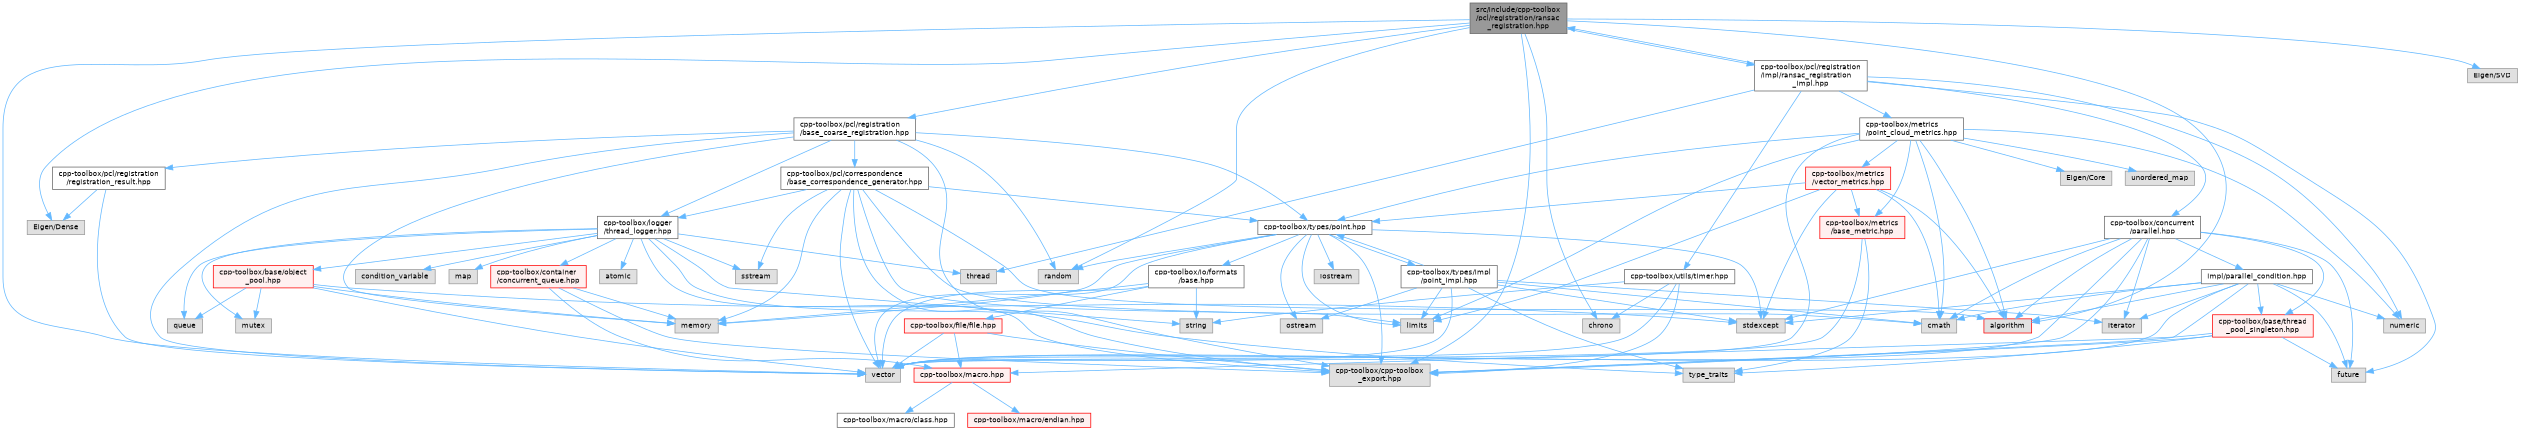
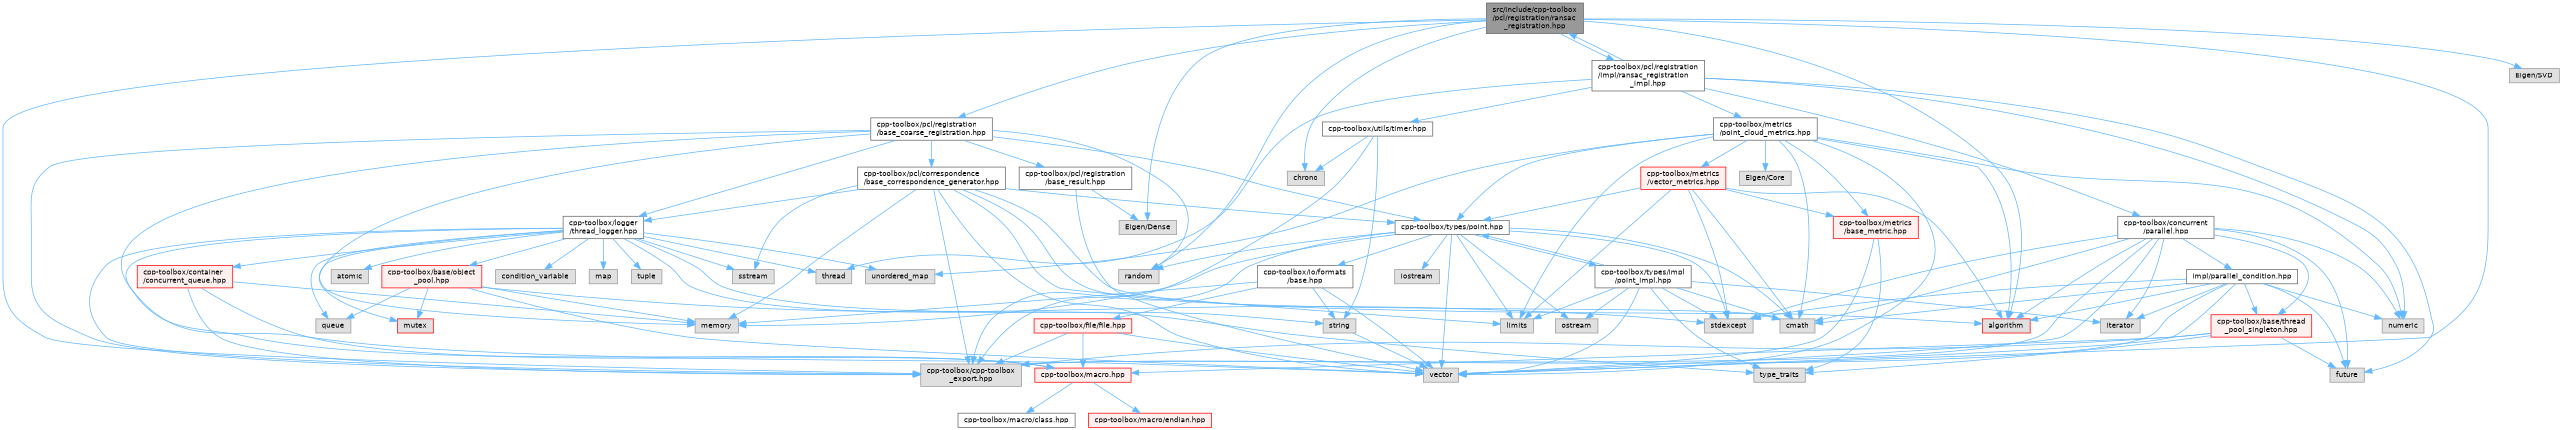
  digraph {
    node [color=grey60 fillcolor="#E0E0E0" fontname=Helvetica fontsize=10 shape=box style=filled]
    edge [color=steelblue1 fontname=Helvetica fontsize=10 labelfontname=Helvetica labelfontsize=10 style=solid]
    n1 [color=gray40 fillcolor=grey60 fontcolor=black height=0.2 label="src/include/cpp-toolbox\l/pcl/registration/ransac\l_registration.hpp" width=0.4]
    n2 [color=red height=0.2 label=algorithm width=0.4]
    n3 [height=0.2 label=chrono width=0.4]
    n4 [height=0.2 label=random width=0.4]
    n5 [height=0.2 label=vector width=0.4]
    n6 [height=0.2 label="Eigen/Dense" width=0.4]
    n7 [height=0.2 label="Eigen/SVD" width=0.4]
    n8 [height=0.2 label="cpp-toolbox/cpp-toolbox\l_export.hpp" width=0.4]
    n9 [color=grey40 fillcolor=white height=0.2 label="cpp-toolbox/pcl/registration\l/base_coarse_registration.hpp" width=0.4]
    n10 [color=grey40 fillcolor=white height=0.2 label="cpp-toolbox/pcl/registration\l/impl/ransac_registration\l_impl.hpp" width=0.4]
    n11 [height=0.2 label=memory width=0.4]
    n12 [color=grey40 fillcolor=white height=0.2 label="cpp-toolbox/pcl/correspondence\l/base_correspondence_generator.hpp" width=0.4]
    n13 [color=grey40 fillcolor=white height=0.2 label="cpp-toolbox/types/point.hpp" width=0.4]
    n14 [color=grey40 fillcolor=white height=0.2 label="cpp-toolbox/logger\l/thread_logger.hpp" width=0.4]
-   n15 [color=grey40 fillcolor=white height=0.2 label="cpp-toolbox/pcl/registration\l/registration_result.hpp" width=0.4]
+   n15 [color=grey40 fillcolor=white height=0.2 label="cpp-toolbox/pcl/registration\l/base_result.hpp" width=0.4]
    n16 [height=0.2 label=thread width=0.4]
    n17 [height=0.2 label=future width=0.4]
    n18 [height=0.2 label=numeric width=0.4]
    n19 [color=grey40 fillcolor=white height=0.2 label="cpp-toolbox/concurrent\l/parallel.hpp" width=0.4]
    n20 [color=grey40 fillcolor=white height=0.2 label="cpp-toolbox/metrics\l/point_cloud_metrics.hpp" width=0.4]
    n21 [color=grey40 fillcolor=white height=0.2 label="cpp-toolbox/utils/timer.hpp" width=0.4]
    n22 [height=0.2 label=sstream width=0.4]
    n23 [height=0.2 label=limits width=0.4]
    n24 [height=0.2 label=cmath width=0.4]
    n25 [height=0.2 label=iostream width=0.4]
    n26 [height=0.2 label=ostream width=0.4]
    n27 [height=0.2 label=stdexcept width=0.4]
    n28 [color=grey40 fillcolor=white height=0.2 label="cpp-toolbox/io/formats\l/base.hpp" width=0.4]
    n29 [color=grey40 fillcolor=white height=0.2 label="cpp-toolbox/types/impl\l/point_impl.hpp" width=0.4]
    n30 [height=0.2 label=string width=0.4]
    n31 [color=red fillcolor="#FFF0F0" height=0.2 label="cpp-toolbox/macro.hpp" width=0.4]
    n32 [height=0.2 label=type_traits width=0.4]
    n33 [height=0.2 label=atomic width=0.4]
    n34 [height=0.2 label=condition_variable width=0.4]
    n35 [height=0.2 label=map width=0.4]
-   n36 [height=0.2 label=mutex width=0.4]
+   n36 [color=red height=0.2 label=mutex width=0.4]
    n37 [height=0.2 label=queue width=0.4]
+   n38 [height=0.2 label=tuple width=0.4]
    n39 [height=0.2 label=unordered_map width=0.4]
    n40 [color=red fillcolor="#FFF0F0" height=0.2 label="cpp-toolbox/container\l/concurrent_queue.hpp" width=0.4]
    n41 [color=red fillcolor="#FFF0F0" height=0.2 label="cpp-toolbox/base/object\l_pool.hpp" width=0.4]
    n42 [color=red fillcolor="#FFF0F0" height=0.2 label="cpp-toolbox/file/file.hpp" width=0.4]
    n43 [height=0.2 label=iterator width=0.4]
    n44 [color=grey40 fillcolor=white height=0.2 label="cpp-toolbox/macro/class.hpp" width=0.4]
    n45 [color=red fillcolor="#FFF0F0" height=0.2 label="cpp-toolbox/macro/endian.hpp" width=0.4]
    n46 [color=red fillcolor="#FFF0F0" height=0.2 label="cpp-toolbox/base/thread\l_pool_singleton.hpp" width=0.4]
    n47 [color=grey40 fillcolor=white height=0.2 label="impl/parallel_condition.hpp" width=0.4]
    n48 [height=0.2 label="Eigen/Core" width=0.4]
    n49 [color=red fillcolor="#FFF0F0" height=0.2 label="cpp-toolbox/metrics\l/base_metric.hpp" width=0.4]
    n50 [color=red fillcolor="#FFF0F0" height=0.2 label="cpp-toolbox/metrics\l/vector_metrics.hpp" width=0.4]
    n1 -> n2
    n1 -> n3
    n1 -> n4
    n1 -> n5
    n1 -> n6
    n1 -> n7
    n1 -> n8
    n1 -> n9
    n1 -> n10
    n9 -> n4
    n9 -> n5
    n9 -> n8
    n9 -> n11
    n9 -> n12
    n9 -> n13
    n9 -> n14
    n9 -> n15
    n10 -> n1
    n10 -> n16
    n10 -> n17
    n10 -> n18
    n10 -> n19
    n10 -> n20
    n10 -> n21
    n12 -> n2
    n12 -> n5
    n12 -> n8
    n12 -> n11
    n12 -> n13
    n12 -> n14
    n12 -> n22
    n12 -> n23
    n12 -> n24
    n13 -> n4
    n13 -> n5
    n13 -> n8
    n13 -> n11
    n13 -> n23
+   n13 -> n24
    n13 -> n25
    n13 -> n26
    n13 -> n27
    n13 -> n28
    n13 -> n29
    n14 -> n8
    n14 -> n16
    n14 -> n22
    n14 -> n30
+   n14 -> n31
    n14 -> n32
    n14 -> n33
    n14 -> n34
    n14 -> n35
    n14 -> n36
    n14 -> n37
+   n14 -> n38
+   n14 -> n39
    n14 -> n40
    n14 -> n41
    n15 -> n5
    n15 -> n6
    n19 -> n2
    n19 -> n5
    n19 -> n8
    n19 -> n17
+   n19 -> n18
    n19 -> n24
    n19 -> n27
    n19 -> n43
    n19 -> n46
    n19 -> n47
    n20 -> n2
    n20 -> n5
    n20 -> n13
    n20 -> n18
    n20 -> n23
    n20 -> n24
    n20 -> n39
    n20 -> n48
    n20 -> n49
    n20 -> n50
    n21 -> n3
-   n21 -> n5
+   n30 -> n5
    n21 -> n8
    n21 -> n30
    n28 -> n5
    n28 -> n11
    n28 -> n30
    n28 -> n42
    n29 -> n5
    n29 -> n13
    n29 -> n23
    n29 -> n24
    n29 -> n26
    n29 -> n27
    n29 -> n32
    n29 -> n43
    n31 -> n44
    n31 -> n45
    n40 -> n8
    n40 -> n11
    n40 -> n31
    n41 -> n5
    n41 -> n11
    n41 -> n27
    n41 -> n36
    n41 -> n37
    n42 -> n5
    n42 -> n8
    n42 -> n31
    n46 -> n8
    n46 -> n17
    n46 -> n31
    n46 -> n32
    n47 -> n2
    n47 -> n5
    n47 -> n8
    n47 -> n17
    n47 -> n18
    n47 -> n24
    n47 -> n27
    n47 -> n43
    n47 -> n46
    n49 -> n5
    n49 -> n32
    n50 -> n2
    n50 -> n13
    n50 -> n23
    n50 -> n24
    n50 -> n27
    n50 -> n49
  }
